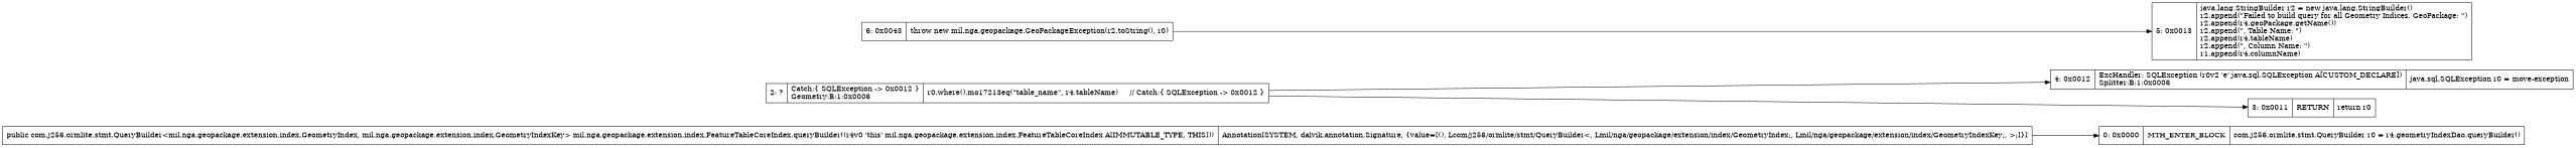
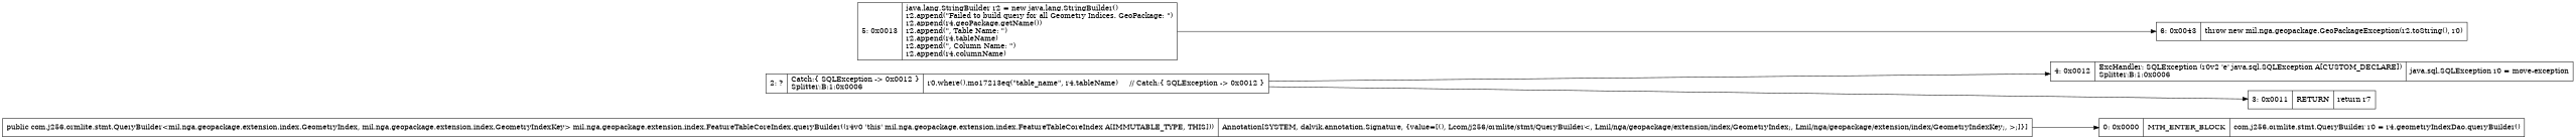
  digraph {
    rankdir=LR
    node [shape=record]
    n1 [label="{0\:\ 0x0000|MTH_ENTER_BLOCK\l|com.j256.ormlite.stmt.QueryBuilder r0 = r4.geometryIndexDao.queryBuilder()\l}"]
-   n2 [label="{2\:\ ?|Catch:\{ SQLException \-\> 0x0012 \}\lGeometry:B:1:0x0006\l|r0.where().mo17213eq(\"table_name\", r4.tableName)     \/\/ Catch:\{ SQLException \-\> 0x0012 \}\l}"]
+   n2 [label="{2\:\ ?|Catch:\{ SQLException \-\> 0x0012 \}\lSplitter:B:1:0x0006\l|r0.where().mo17213eq(\"table_name\", r4.tableName)     \/\/ Catch:\{ SQLException \-\> 0x0012 \}\l}"]
    n3 [label="{4\:\ 0x0012|ExcHandler: SQLException (r0v2 'e' java.sql.SQLException A[CUSTOM_DECLARE])\lSplitter:B:1:0x0006\l|java.sql.SQLException r0 = move\-exception\l}"]
-   n4 [label="{3\:\ 0x0011|RETURN\l|return r0\l}"]
-   n5 [label="{5\:\ 0x0013|java.lang.StringBuilder r2 = new java.lang.StringBuilder()\lr2.append(\"Failed to build query for all Geometry Indices. GeoPackage: \")\lr2.append(r4.geoPackage.getName())\lr2.append(\", Table Name: \")\lr2.append(r4.tableName)\lr2.append(\", Column Name: \")\lr1.append(r4.columnName)\l}"]
+   n4 [label="{3\:\ 0x0011|RETURN\l|return r7\l}"]
+   n5 [label="{5\:\ 0x0013|java.lang.StringBuilder r2 = new java.lang.StringBuilder()\lr2.append(\"Failed to build query for all Geometry Indices. GeoPackage: \")\lr2.append(r4.geoPackage.getName())\lr2.append(\", Table Name: \")\lr2.append(r4.tableName)\lr2.append(\", Column Name: \")\lr2.append(r4.columnName)\l}"]
    n6 [label="{6\:\ 0x0043|throw new mil.nga.geopackage.GeoPackageException(r2.toString(), r0)\l}"]
    n7 [label="{public com.j256.ormlite.stmt.QueryBuilder\<mil.nga.geopackage.extension.index.GeometryIndex, mil.nga.geopackage.extension.index.GeometryIndexKey\> mil.nga.geopackage.extension.index.FeatureTableCoreIndex.queryBuilder((r4v0 'this' mil.nga.geopackage.extension.index.FeatureTableCoreIndex A[IMMUTABLE_TYPE, THIS]))  | Annotation[SYSTEM, dalvik.annotation.Signature, \{value=[(), Lcom\/j256\/ormlite\/stmt\/QueryBuilder\<, Lmil\/nga\/geopackage\/extension\/index\/GeometryIndex;, Lmil\/nga\/geopackage\/extension\/index\/GeometryIndexKey;, \>;]\}]\l}"]
    n2 -> n3
    n2 -> n4
-   n6 -> n5
+   n5 -> n6
    n7 -> n1
  }
